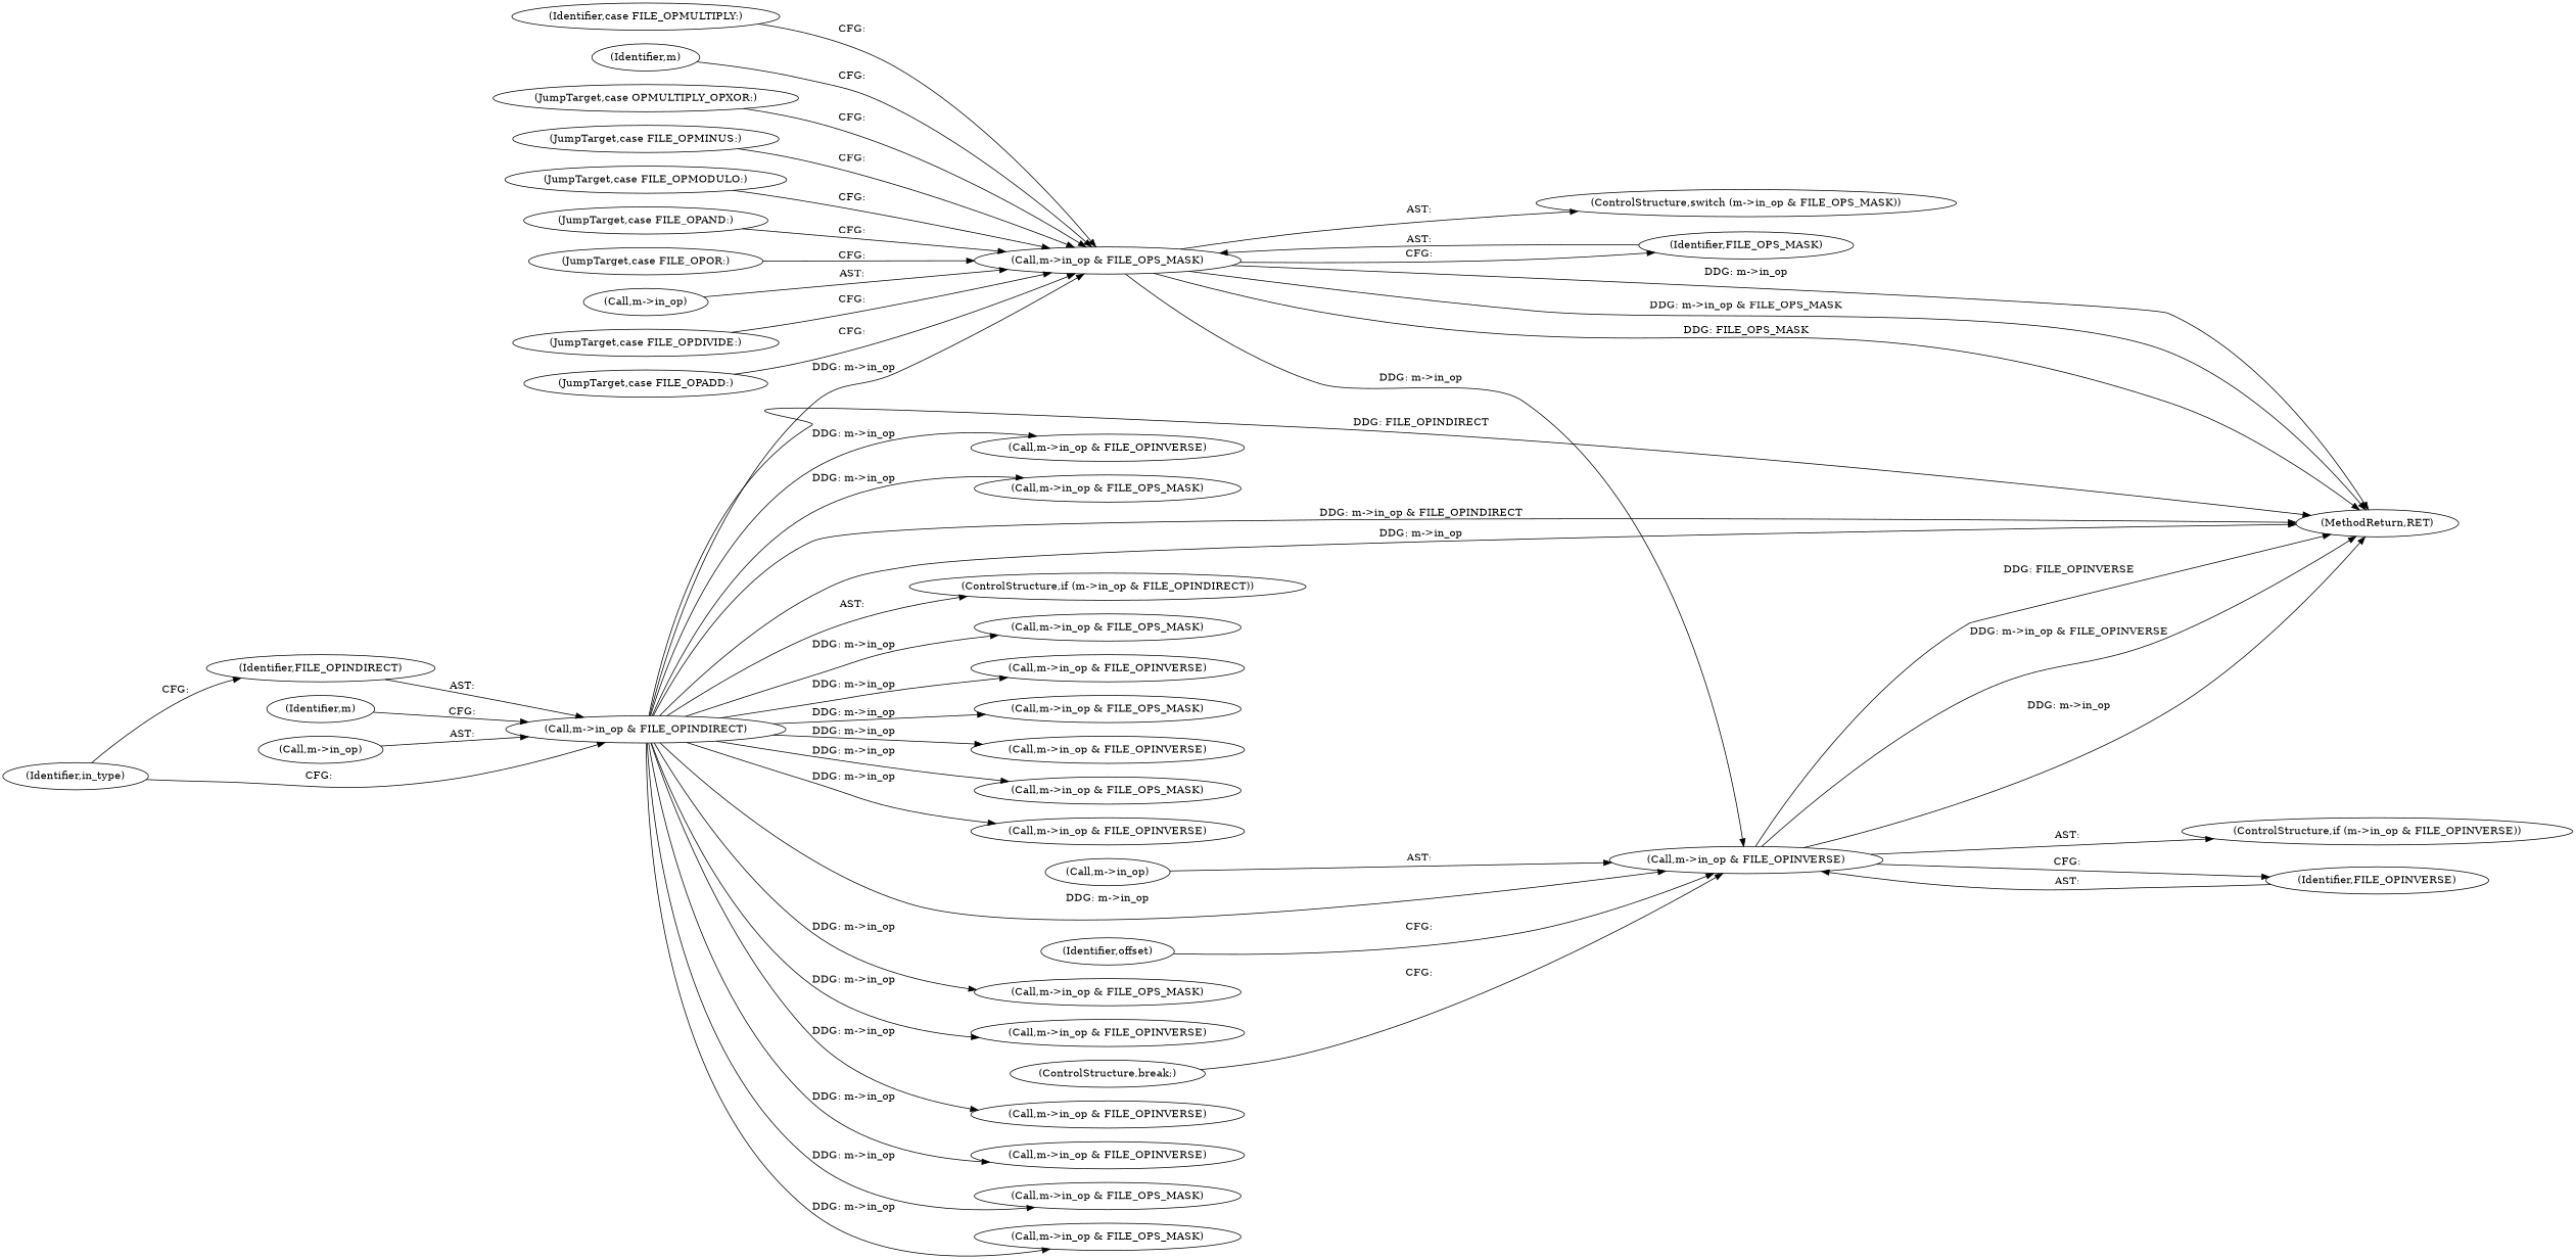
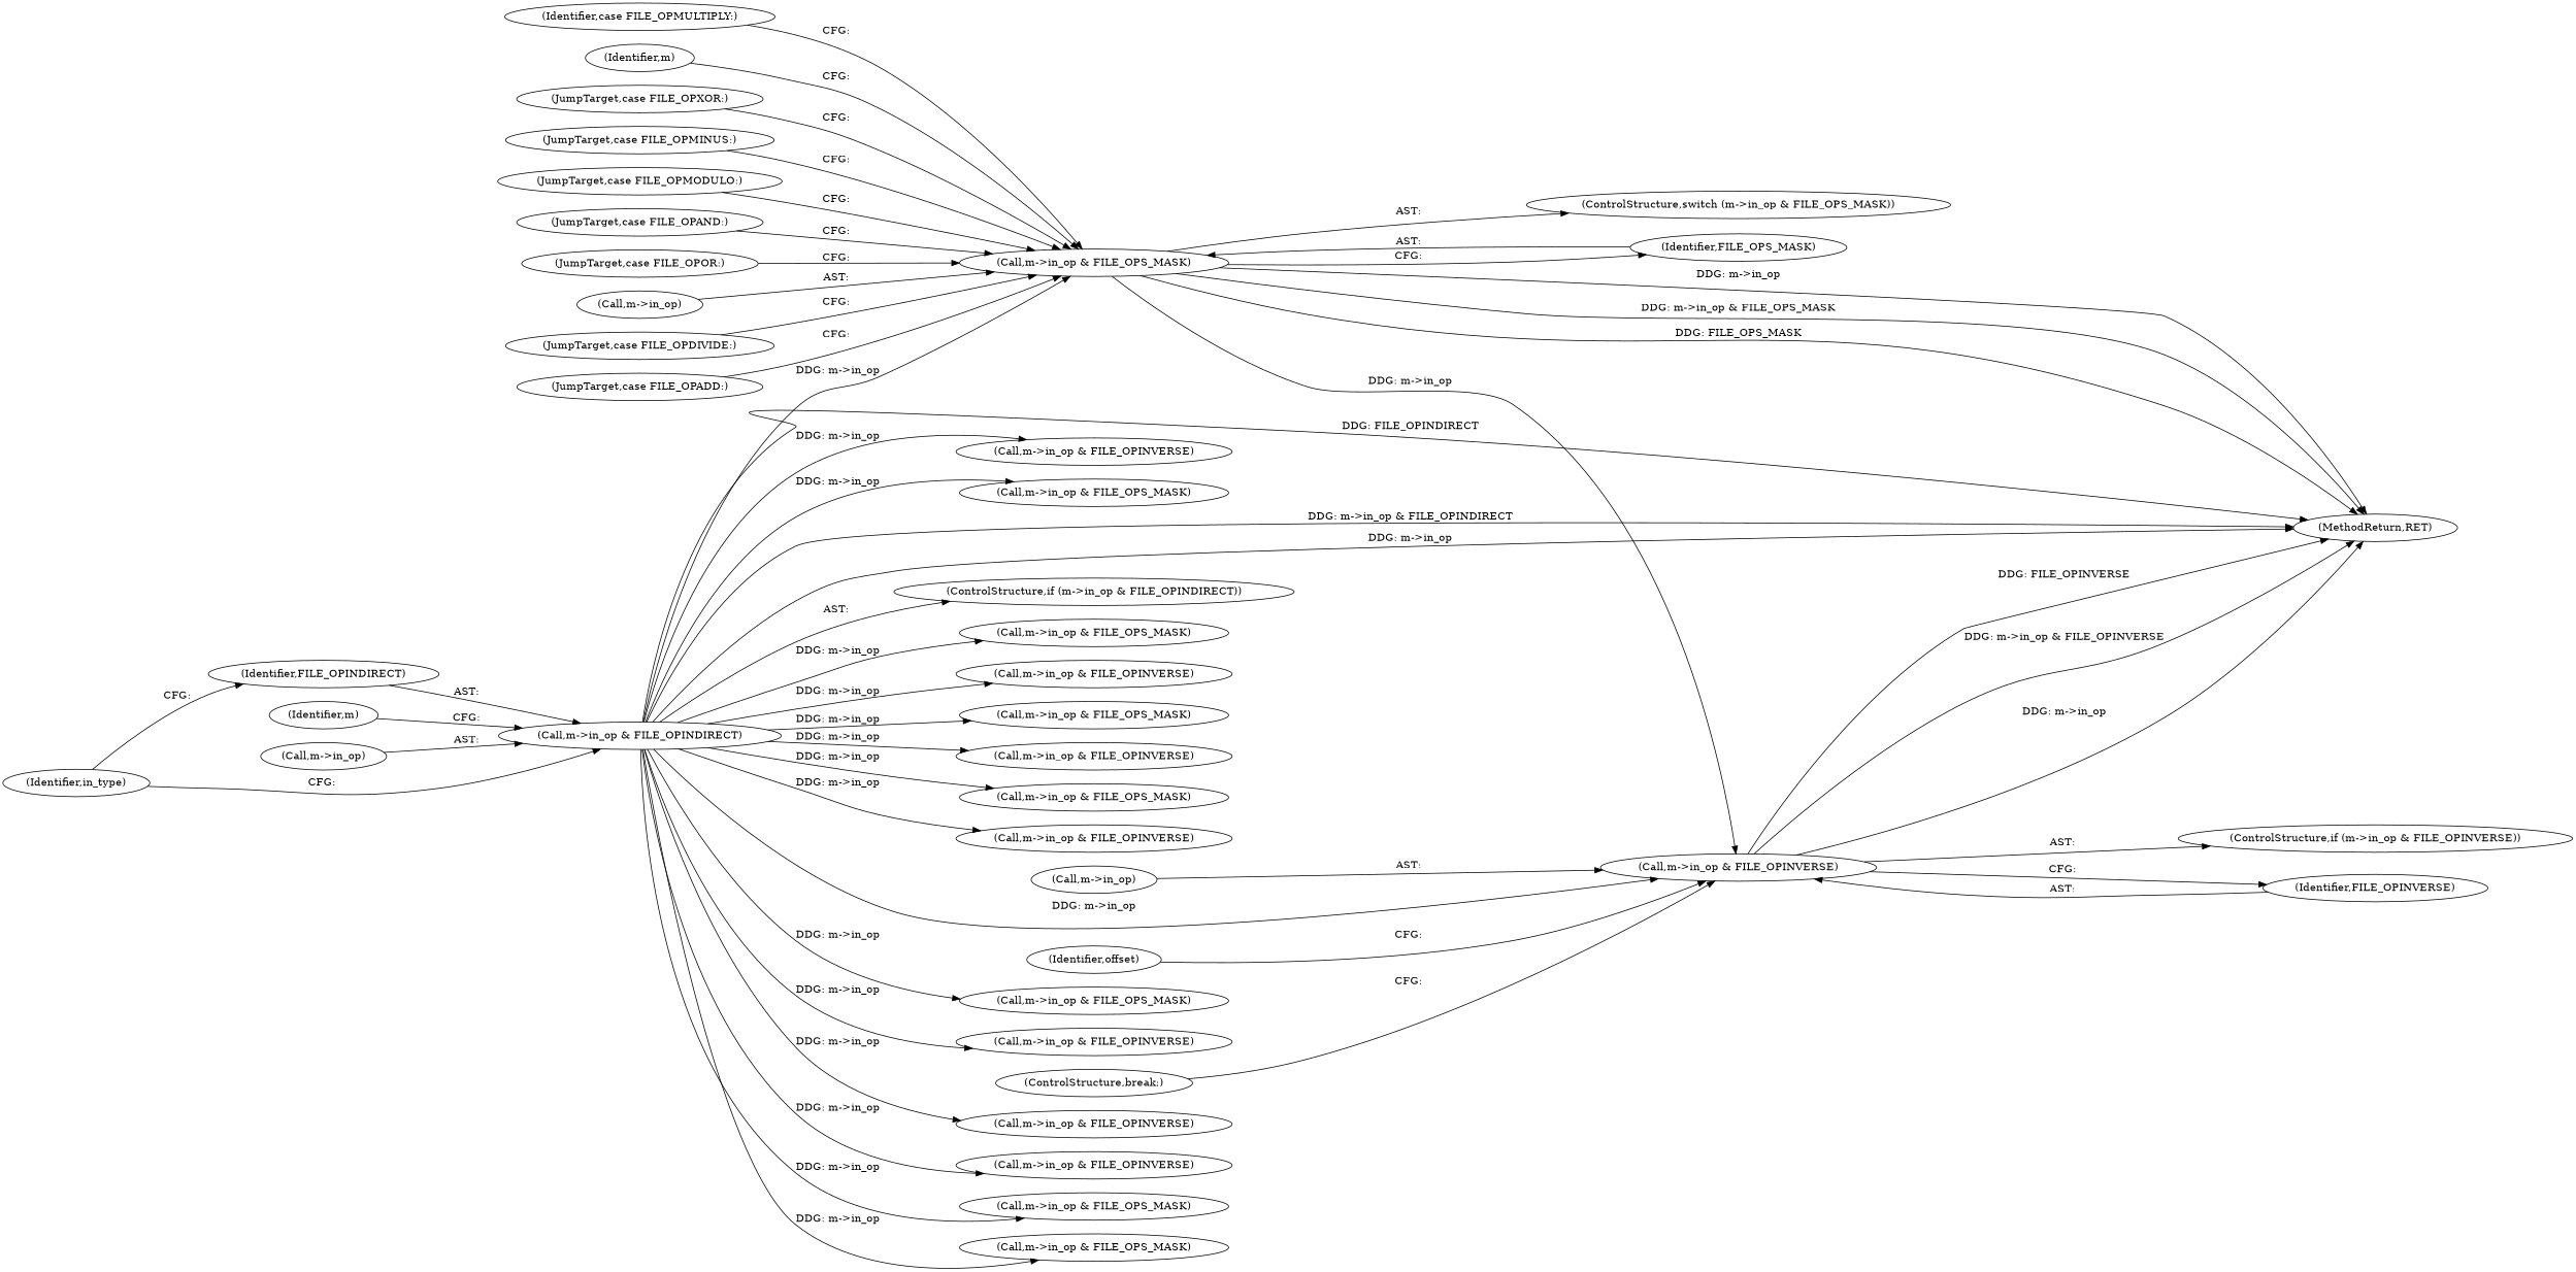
  digraph {
    rankdir=LR
    n1 [label="(Call,m->in_op & FILE_OPS_MASK)"]
    n2 [label="(Call,m->in_op & FILE_OPINVERSE)"]
    n3 [label="(MethodReturn,RET)"]
    n4 [label="(ControlStructure,switch (m->in_op & FILE_OPS_MASK))"]
    n5 [label="(Identifier,FILE_OPS_MASK)"]
    n6 [label="(ControlStructure,if (m->in_op & FILE_OPINVERSE))"]
    n7 [label="(Identifier,FILE_OPINVERSE)"]
    n8 [label="(Call,m->in_op & FILE_OPINDIRECT)"]
    n9 [label="(Call,m->in_op & FILE_OPINVERSE)"]
    n10 [label="(Call,m->in_op & FILE_OPINVERSE)"]
    n11 [label="(Call,m->in_op & FILE_OPS_MASK)"]
    n12 [label="(Call,m->in_op & FILE_OPS_MASK)"]
    n13 [label="(Call,m->in_op & FILE_OPINVERSE)"]
    n14 [label="(Call,m->in_op & FILE_OPS_MASK)"]
    n15 [label="(ControlStructure,if (m->in_op & FILE_OPINDIRECT))"]
    n16 [label="(Call,m->in_op & FILE_OPS_MASK)"]
    n17 [label="(Call,m->in_op & FILE_OPINVERSE)"]
    n18 [label="(Call,m->in_op & FILE_OPS_MASK)"]
    n19 [label="(Call,m->in_op & FILE_OPINVERSE)"]
    n20 [label="(Call,m->in_op & FILE_OPS_MASK)"]
    n21 [label="(Call,m->in_op & FILE_OPINVERSE)"]
    n22 [label="(Call,m->in_op & FILE_OPS_MASK)"]
    n23 [label="(Call,m->in_op & FILE_OPINVERSE)"]
    n24 [label="(Identifier,FILE_OPINDIRECT)"]
    n25 [label="(JumpTarget,case FILE_OPAND:)"]
    n26 [label="(Identifier,m)"]
    n27 [label="(JumpTarget,case FILE_OPOR:)"]
    n28 [label="(Call,m->in_op)"]
    n29 [label="(JumpTarget,case FILE_OPDIVIDE:)"]
    n30 [label="(Call,m->in_op)"]
    n31 [label="(JumpTarget,case FILE_OPADD:)"]
    n32 [label="(Identifier,case FILE_OPMULTIPLY:)"]
    n33 [label="(Call,m->in_op)"]
    n34 [label="(Identifier,m)"]
-   n35 [label="(JumpTarget,case OPMULTIPLY_OPXOR:)"]
+   n35 [label="(JumpTarget,case FILE_OPXOR:)"]
    n36 [label="(JumpTarget,case FILE_OPMINUS:)"]
    n37 [label="(Identifier,in_type)"]
    n38 [label="(Identifier,offset)"]
    n39 [label="(ControlStructure,break;)"]
    n40 [label="(JumpTarget,case FILE_OPMODULO:)"]
    n1 -> n2 [label="DDG: m->in_op"]
    n1 -> n3 [label="DDG: m->in_op"]
    n1 -> n3 [label="DDG: m->in_op & FILE_OPS_MASK"]
    n1 -> n3 [label="DDG: FILE_OPS_MASK"]
    n1 -> n4 [label="AST: "]
    n1 -> n5 [label="CFG: "]
    n2 -> n3 [label="DDG: FILE_OPINVERSE"]
    n2 -> n3 [label="DDG: m->in_op & FILE_OPINVERSE"]
    n2 -> n3 [label="DDG: m->in_op"]
    n2 -> n6 [label="AST: "]
    n2 -> n7 [label="CFG: "]
    n5 -> n1 [label="AST: "]
    n7 -> n2 [label="AST: "]
    n8 -> n1 [label="DDG: m->in_op"]
    n8 -> n2 [label="DDG: m->in_op"]
    n8 -> n3 [label="DDG: FILE_OPINDIRECT"]
    n8 -> n3 [label="DDG: m->in_op & FILE_OPINDIRECT"]
    n8 -> n3 [label="DDG: m->in_op"]
    n8 -> n9 [label="DDG: m->in_op"]
    n8 -> n10 [label="DDG: m->in_op"]
    n8 -> n11 [label="DDG: m->in_op"]
    n8 -> n12 [label="DDG: m->in_op"]
    n8 -> n13 [label="DDG: m->in_op"]
    n8 -> n14 [label="DDG: m->in_op"]
    n8 -> n15 [label="AST: "]
    n8 -> n16 [label="DDG: m->in_op"]
    n8 -> n17 [label="DDG: m->in_op"]
    n8 -> n18 [label="DDG: m->in_op"]
    n8 -> n19 [label="DDG: m->in_op"]
    n8 -> n20 [label="DDG: m->in_op"]
    n8 -> n21 [label="DDG: m->in_op"]
    n8 -> n22 [label="DDG: m->in_op"]
    n8 -> n23 [label="DDG: m->in_op"]
    n24 -> n8 [label="AST: "]
    n25 -> n1 [label="CFG: "]
    n26 -> n8 [label="CFG: "]
    n27 -> n1 [label="CFG: "]
    n28 -> n1 [label="AST: "]
    n29 -> n1 [label="CFG: "]
    n30 -> n8 [label="AST: "]
    n31 -> n1 [label="CFG: "]
    n32 -> n1 [label="CFG: "]
    n33 -> n2 [label="AST: "]
    n34 -> n1 [label="CFG: "]
    n35 -> n1 [label="CFG: "]
    n36 -> n1 [label="CFG: "]
    n37 -> n8 [label="CFG: "]
    n37 -> n24 [label="CFG: "]
    n38 -> n2 [label="CFG: "]
    n39 -> n2 [label="CFG: "]
    n40 -> n1 [label="CFG: "]
  }
